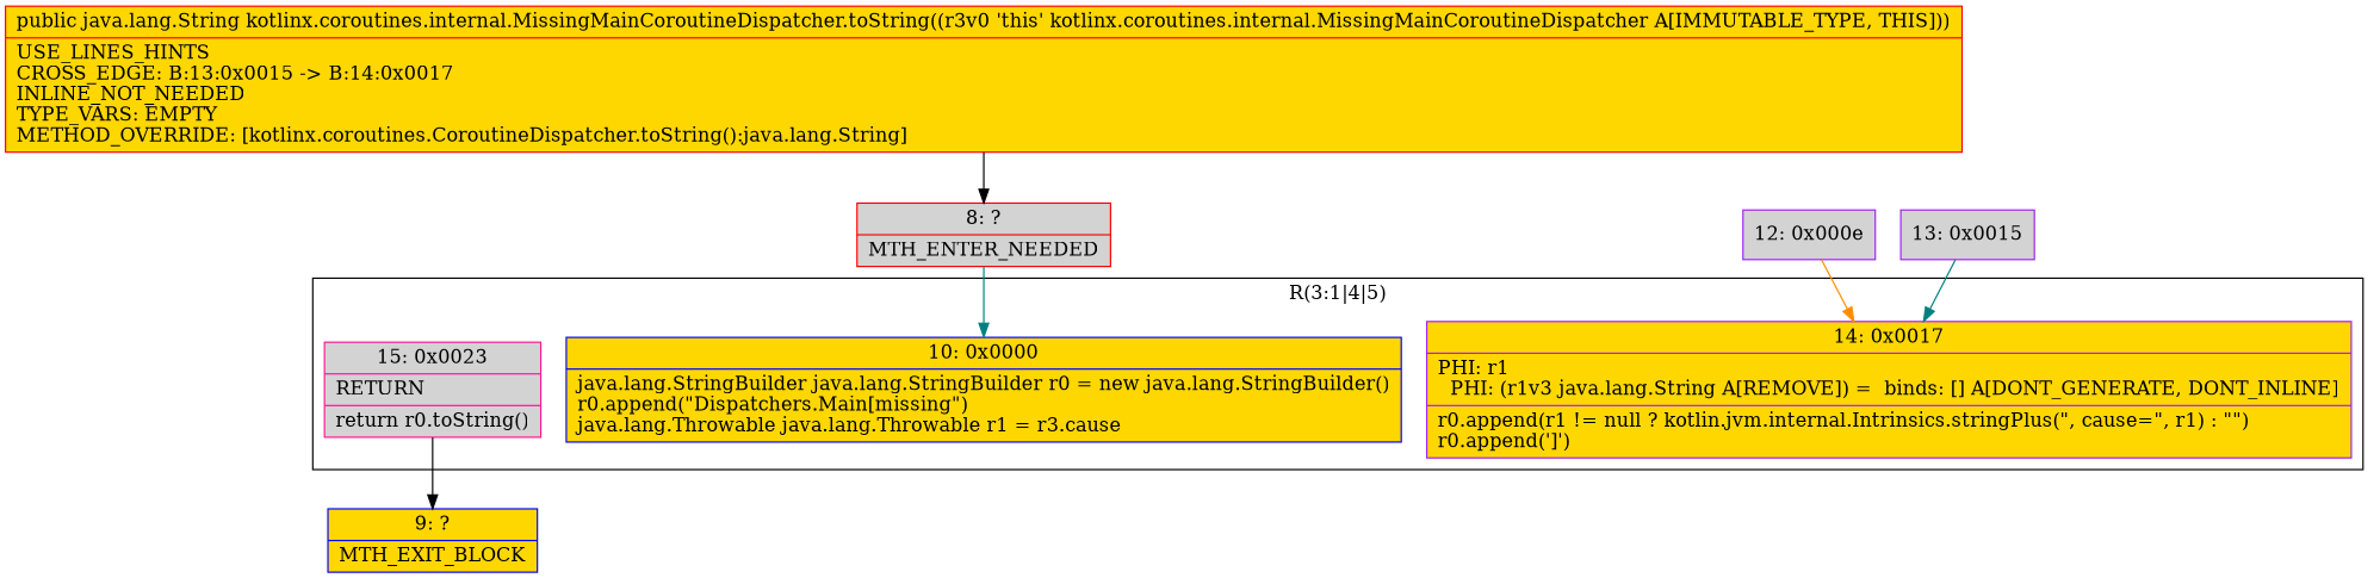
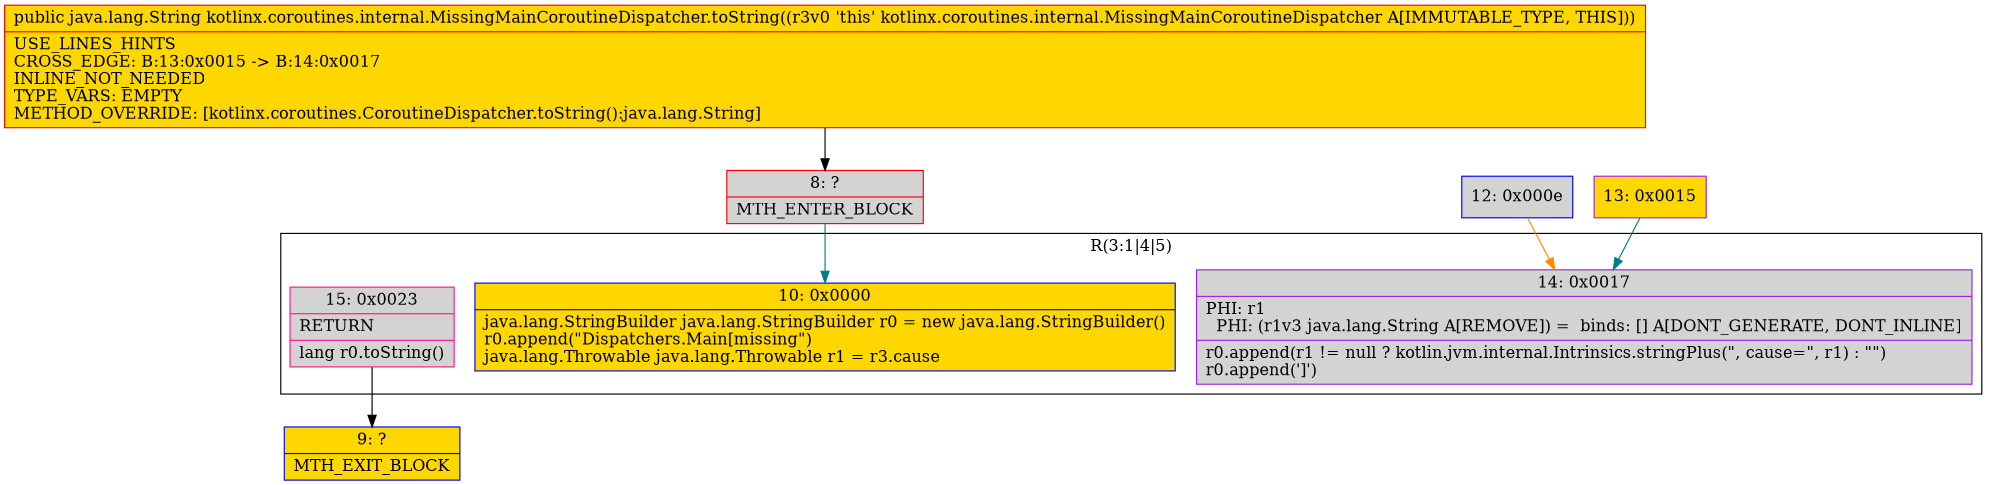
  digraph {
    node [color=blue fillcolor=gold shape=record style=filled]
    edge [color=black]
    n1 [label="{10\:\ 0x0000|java.lang.StringBuilder java.lang.StringBuilder r0 = new java.lang.StringBuilder()\lr0.append(\"Dispatchers.Main[missing\")\ljava.lang.Throwable java.lang.Throwable r1 = r3.cause\l}"]
-   n2 [color=purple label="{14\:\ 0x0017|PHI: r1 \l  PHI: (r1v3 java.lang.String A[REMOVE]) =  binds: [] A[DONT_GENERATE, DONT_INLINE]\l|r0.append(r1 != null ? kotlin.jvm.internal.Intrinsics.stringPlus(\", cause=\", r1) : \"\")\lr0.append(']')\l}"]
-   n3 [color=deeppink fillcolor=lightgrey label="{15\:\ 0x0023|RETURN\l|return r0.toString()\l}"]
+   n2 [color=purple fillcolor=lightgrey label="{14\:\ 0x0017|PHI: r1 \l  PHI: (r1v3 java.lang.String A[REMOVE]) =  binds: [] A[DONT_GENERATE, DONT_INLINE]\l|r0.append(r1 != null ? kotlin.jvm.internal.Intrinsics.stringPlus(\", cause=\", r1) : \"\")\lr0.append(']')\l}"]
+   n3 [color=deeppink fillcolor=lightgrey label="{15\:\ 0x0023|RETURN\l|lang r0.toString()\l}"]
    n4 [label="{9\:\ ?|MTH_EXIT_BLOCK\l}"]
-   n5 [color=red fillcolor=lightgrey label="{8\:\ ?|MTH_ENTER_NEEDED\l}"]
-   n6 [color=purple fillcolor=lightgrey label="{12\:\ 0x000e}"]
-   n7 [color=purple fillcolor=lightgrey label="{13\:\ 0x0015}"]
+   n5 [color=red fillcolor=lightgrey label="{8\:\ ?|MTH_ENTER_BLOCK\l}"]
+   n6 [fillcolor=lightgrey label="{12\:\ 0x000e}"]
+   n7 [color=purple label="{13\:\ 0x0015}"]
    n8 [color=red label="{public java.lang.String kotlinx.coroutines.internal.MissingMainCoroutineDispatcher.toString((r3v0 'this' kotlinx.coroutines.internal.MissingMainCoroutineDispatcher A[IMMUTABLE_TYPE, THIS]))  | USE_LINES_HINTS\lCROSS_EDGE: B:13:0x0015 \-\> B:14:0x0017\lINLINE_NOT_NEEDED\lTYPE_VARS: EMPTY\lMETHOD_OVERRIDE: [kotlinx.coroutines.CoroutineDispatcher.toString():java.lang.String]\l}"]
    subgraph cluster_1 {
      label="R(3:1|4|5)"
      n1
      n2
      n3
    }
    n3 -> n4
    n5 -> n1 [color=teal]
    n6 -> n2 [color=darkorange]
    n7 -> n2 [color=teal]
    n8 -> n5
  }
